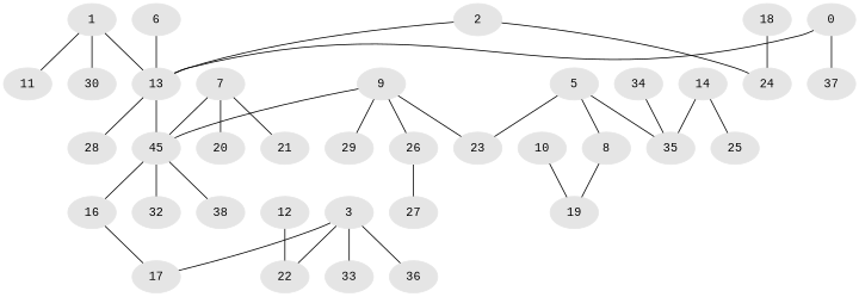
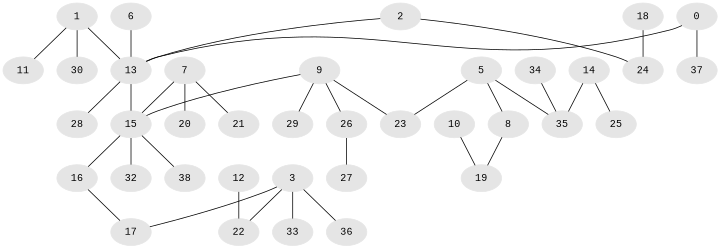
  graph {
    fontname="Liberation Mono"
    node [color=gray90 fontname="Liberation Mono" style=filled]
    edge [fontname="Liberation Mono" weight=1.0]
    1
    11
    13
    30
-   15 [label=45]
+   15
    28
    2
    24
    3
    17
    22
    33
    36
    n14 [label=0]
    37
    5
    8
    23
    35
    19
    6
    7
    20
    21
    16
    32
    38
    9
    26
    29
    27
    10
    12
    14
    25
    18
    34
    1 -- 11
    1 -- 13
    1 -- 30
    13 -- 15
    13 -- 28
    15 -- 16
    15 -- 32
    15 -- 38
    2 -- 13
    2 -- 24
    3 -- 17
    3 -- 22
    3 -- 33
    3 -- 36
    n14 -- 13
    n14 -- 37
    5 -- 8
    5 -- 23
    5 -- 35
    8 -- 19
    6 -- 13
    7 -- 15
    7 -- 20
    7 -- 21
    16 -- 17
    9 -- 15
    9 -- 23
    9 -- 26
    9 -- 29
    26 -- 27
    10 -- 19
    12 -- 22
    14 -- 35
    14 -- 25
    18 -- 24
    34 -- 35
  }
